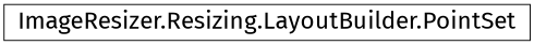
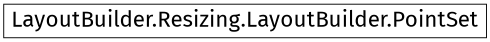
  digraph {
    rankdir=LR
    fontname="Fira Sans"
-   n1 [color=black fillcolor=white fontname="Fira Sans" fontsize=24 height=0.2 label="ImageResizer.Resizing.LayoutBuilder.PointSet" shape=record style=filled width=0.4]
+   n1 [color=black fillcolor=white fontname="Fira Sans" fontsize=24 height=0.2 label="LayoutBuilder.Resizing.LayoutBuilder.PointSet" shape=record style=filled width=0.4]
  }
